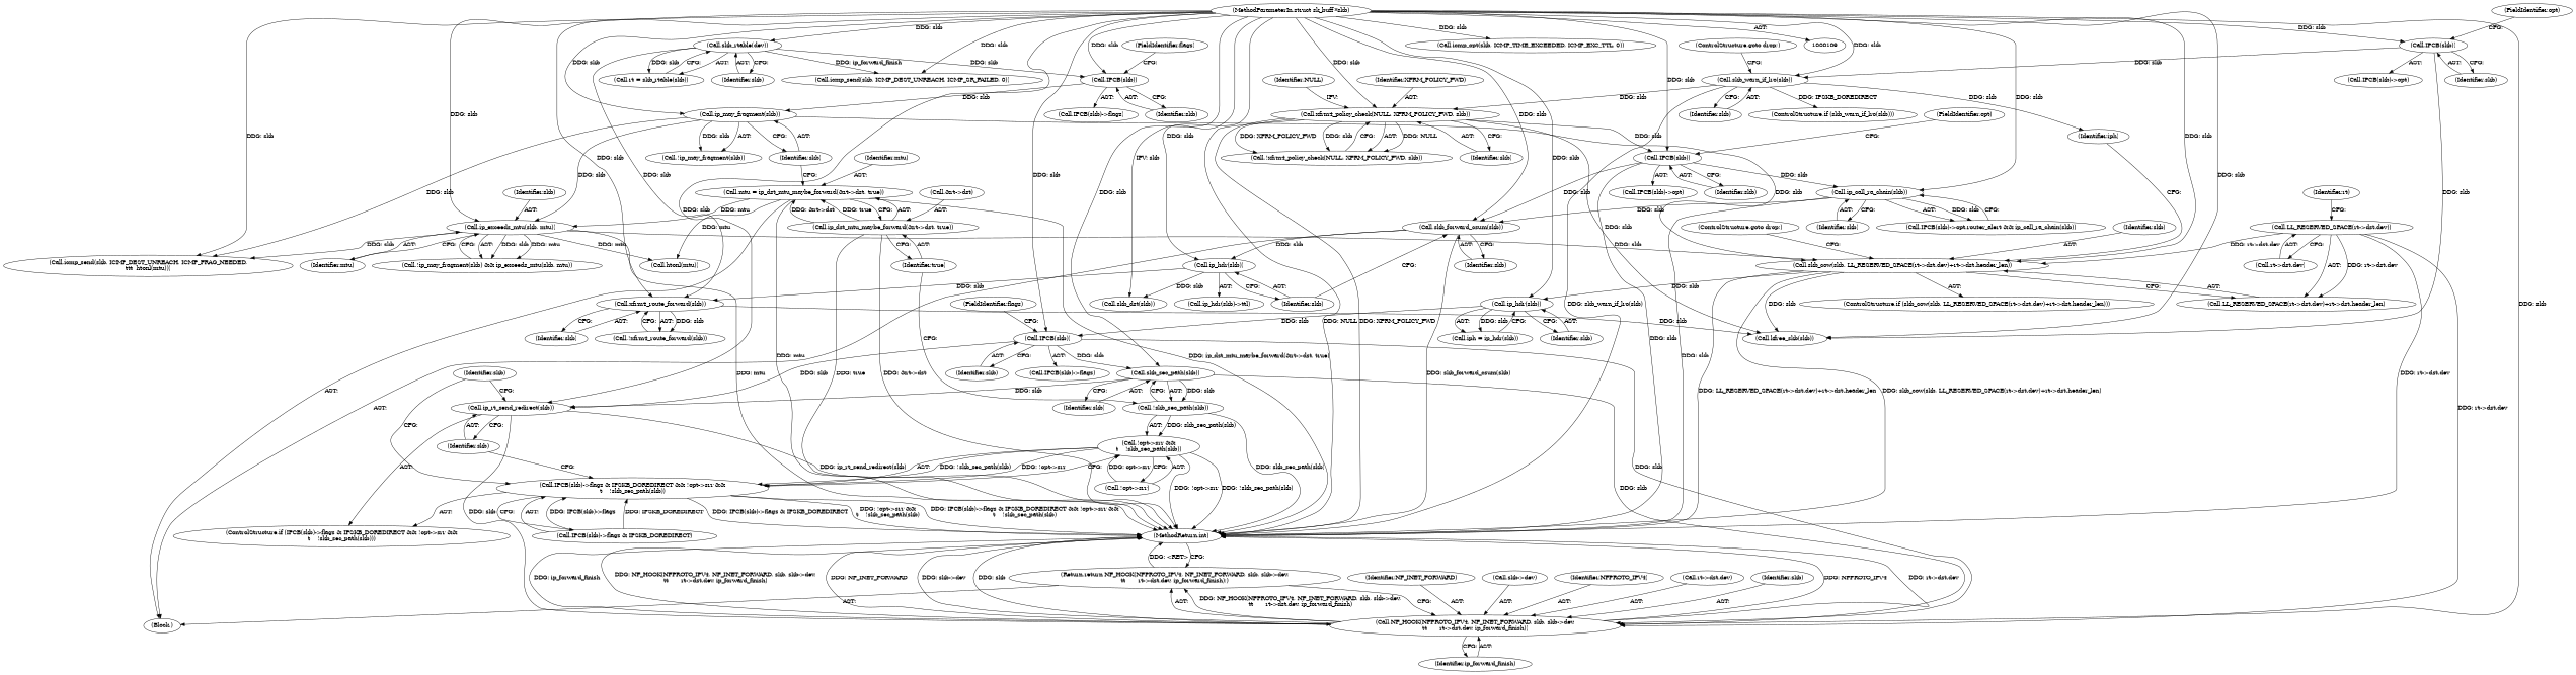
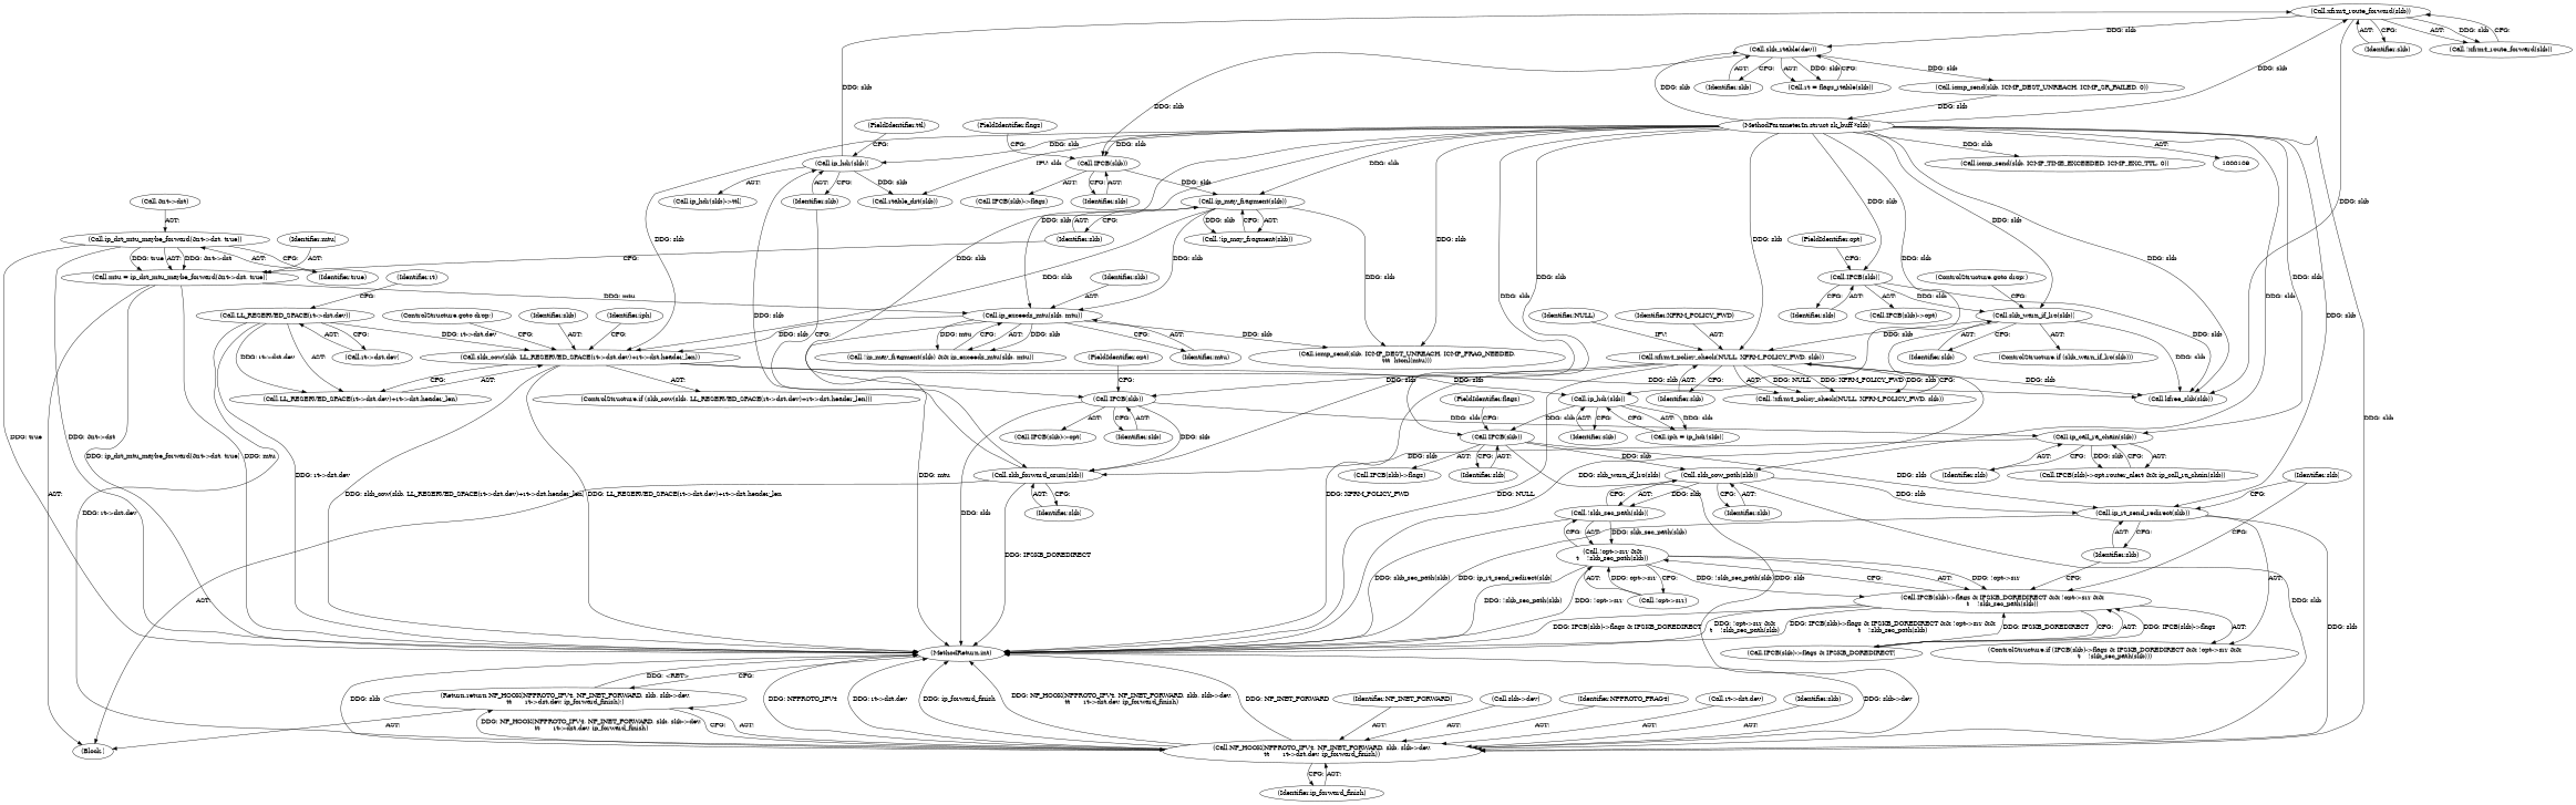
  digraph {
-   n1 [label="(Call,skb_sec_path(skb))"]
+   n1 [label="(Call,skb_cow_path(skb))"]
    n2 [label="(Call,!skb_sec_path(skb))"]
    n3 [label="(Call,ip_rt_send_redirect(skb))"]
    n4 [label="(Call,NF_HOOK(NFPROTO_IPV4, NF_INET_FORWARD, skb, skb->dev,\n\t\t       rt->dst.dev, ip_forward_finish))"]
    n5 [label="(Identifier,skb)"]
    n6 [label="(MethodReturn,int)"]
    n7 [label="(Call,!opt->srr &&\n\t    !skb_sec_path(skb))"]
    n8 [label="(ControlStructure,if (IPCB(skb)->flags & IPSKB_DOREDIRECT && !opt->srr &&\n\t    !skb_sec_path(skb)))"]
    n9 [label="(Identifier,skb)"]
    n10 [label="(Return,return NF_HOOK(NFPROTO_IPV4, NF_INET_FORWARD, skb, skb->dev,\n\t\t       rt->dst.dev, ip_forward_finish);)"]
    n11 [label="(Identifier,ip_forward_finish)"]
    n12 [label="(Call,IPCB(skb))"]
    n13 [label="(Identifier,skb)"]
    n14 [label="(Call,IPCB(skb)->flags)"]
    n15 [label="(Call,ip_hdr(skb))"]
    n16 [label="(Call,iph = ip_hdr(skb))"]
    n17 [label="(Identifier,skb)"]
    n18 [label="(Call,skb_cow(skb, LL_RESERVED_SPACE(rt->dst.dev)+rt->dst.header_len))"]
    n19 [label="(ControlStructure,if (skb_cow(skb, LL_RESERVED_SPACE(rt->dst.dev)+rt->dst.header_len)))"]
    n20 [label="(Call,kfree_skb(skb))"]
    n21 [label="(Call,LL_RESERVED_SPACE(rt->dst.dev)+rt->dst.header_len)"]
    n22 [label="(Call,ip_exceeds_mtu(skb, mtu))"]
    n23 [label="(Identifier,mtu)"]
-   n24 [label="(Call,htonl(mtu))"]
    n25 [label="(Call,icmp_send(skb, ICMP_DEST_UNREACH, ICMP_FRAG_NEEDED,\n\t\t\t  htonl(mtu)))"]
    n26 [label="(Call,!ip_may_fragment(skb) && ip_exceeds_mtu(skb, mtu))"]
    n27 [label="(Call,ip_may_fragment(skb))"]
    n28 [label="(Call,!ip_may_fragment(skb))"]
    n29 [label="(Identifier,skb)"]
    n30 [label="(Call,mtu = ip_dst_mtu_maybe_forward(&rt->dst, true))"]
    n31 [label="(Call,IPCB(skb))"]
    n32 [label="(Identifier,skb)"]
    n33 [label="(Call,IPCB(skb)->flags)"]
    n34 [label="(Call,skb_rtable(dev))"]
    n35 [label="(Call,icmp_send(skb, ICMP_DEST_UNREACH, ICMP_SR_FAILED, 0))"]
    n36 [label="(Identifier,skb)"]
-   n37 [label="(Call,rt = skb_rtable(skb))"]
+   n37 [label="(Call,rt = flags_rtable(skb))"]
    n38 [label="(Call,xfrm4_route_forward(skb))"]
    n39 [label="(Identifier,skb)"]
    n40 [label="(Call,!xfrm4_route_forward(skb))"]
    n41 [label="(Call,ip_hdr(skb))"]
    n42 [label="(Identifier,skb)"]
-   n43 [label="(Call,skb_dst(skb))"]
+   n43 [label="(Call,rtable_dst(skb))"]
    n44 [label="(Call,ip_hdr(skb)->ttl)"]
    n45 [label="(Call,skb_forward_csum(skb))"]
    n46 [label="(Identifier,skb)"]
    n47 [label="(Block,)"]
    n48 [label="(Call,ip_call_ra_chain(skb))"]
    n49 [label="(Call,IPCB(skb)->opt.router_alert && ip_call_ra_chain(skb))"]
    n50 [label="(Identifier,skb)"]
    n51 [label="(Call,IPCB(skb))"]
    n52 [label="(Call,IPCB(skb)->opt)"]
    n53 [label="(Identifier,skb)"]
    n54 [label="(Call,xfrm4_policy_check(NULL, XFRM_POLICY_FWD, skb))"]
    n55 [label="(Identifier,skb)"]
    n56 [label="(Call,!xfrm4_policy_check(NULL, XFRM_POLICY_FWD, skb))"]
    n57 [label="(Call,skb_warn_if_lro(skb))"]
    n58 [label="(Identifier,skb)"]
    n59 [label="(ControlStructure,if (skb_warn_if_lro(skb)))"]
    n60 [label="(Call,IPCB(skb))"]
    n61 [label="(Call,IPCB(skb)->opt)"]
    n62 [label="(Identifier,skb)"]
    n63 [label="(MethodParameterIn,struct sk_buff *skb)"]
-   n64 [label="(Call,icmp_opt(skb, ICMP_TIME_EXCEEDED, ICMP_EXC_TTL, 0))"]
+   n64 [label="(Call,icmp_send(skb, ICMP_TIME_EXCEEDED, ICMP_EXC_TTL, 0))"]
    1000109
    n66 [label="(Call,ip_dst_mtu_maybe_forward(&rt->dst, true))"]
    n67 [label="(Identifier,true)"]
    n68 [label="(Call,LL_RESERVED_SPACE(rt->dst.dev))"]
    n69 [label="(Call,rt->dst.dev)"]
    n70 [label="(Call,IPCB(skb)->flags & IPSKB_DOREDIRECT && !opt->srr &&\n\t    !skb_sec_path(skb))"]
    n71 [label="(Call,!opt->srr)"]
    n72 [label="(Call,IPCB(skb)->flags & IPSKB_DOREDIRECT)"]
+   n73 [label="(FieldIdentifier,ttl)"]
    n74 [label="(Identifier,skb)"]
    n75 [label="(Identifier,NF_INET_FORWARD)"]
    n76 [label="(Call,skb->dev)"]
    n77 [label="(Identifier,rt)"]
    n78 [label="(Identifier,XFRM_POLICY_FWD)"]
-   n79 [label="(Identifier,NFPROTO_IPV4)"]
+   n79 [label="(Identifier,NFPROTO_FRAG4)"]
    n80 [label="(ControlStructure,goto drop;)"]
    n81 [label="(Call,rt->dst.dev)"]
    n82 [label="(Identifier,skb)"]
    n83 [label="(FieldIdentifier,opt)"]
    n84 [label="(FieldIdentifier,flags)"]
    n85 [label="(FieldIdentifier,opt)"]
    n86 [label="(Call,&rt->dst)"]
    n87 [label="(Identifier,NULL)"]
    n88 [label="(Identifier,skb)"]
    n89 [label="(FieldIdentifier,flags)"]
    n90 [label="(Identifier,iph)"]
    n91 [label="(Identifier,mtu)"]
    n92 [label="(Identifier,skb)"]
    n93 [label="(ControlStructure,goto drop;)"]
    n1 -> n2 [label="AST: "]
    n1 -> n2 [label="DDG: skb"]
    n1 -> n3 [label="DDG: skb"]
    n1 -> n4 [label="DDG: skb"]
    n1 -> n5 [label="CFG: "]
    n2 -> n1 [label="CFG: "]
    n2 -> n6 [label="DDG: skb_sec_path(skb)"]
    n2 -> n7 [label="AST: "]
    n2 -> n7 [label="DDG: skb_sec_path(skb)"]
    n3 -> n4 [label="DDG: skb"]
    n3 -> n6 [label="DDG: ip_rt_send_redirect(skb)"]
    n3 -> n8 [label="AST: "]
    n3 -> n9 [label="CFG: "]
    n4 -> n6 [label="DDG: NFPROTO_IPV4"]
    n4 -> n6 [label="DDG: rt->dst.dev"]
    n4 -> n6 [label="DDG: ip_forward_finish"]
    n4 -> n6 [label="DDG: NF_HOOK(NFPROTO_IPV4, NF_INET_FORWARD, skb, skb->dev,\n\t\t       rt->dst.dev, ip_forward_finish)"]
    n4 -> n6 [label="DDG: NF_INET_FORWARD"]
    n4 -> n6 [label="DDG: skb->dev"]
    n4 -> n6 [label="DDG: skb"]
    n4 -> n10 [label="AST: "]
    n4 -> n10 [label="DDG: NF_HOOK(NFPROTO_IPV4, NF_INET_FORWARD, skb, skb->dev,\n\t\t       rt->dst.dev, ip_forward_finish)"]
    n4 -> n11 [label="CFG: "]
    n5 -> n1 [label="AST: "]
    n6 -> n10 [label="CFG: "]
-   n67 -> n2 [label="CFG: "]
+   n7 -> n2 [label="CFG: "]
    n7 -> n6 [label="DDG: !skb_sec_path(skb)"]
    n7 -> n6 [label="DDG: !opt->srr"]
    n7 -> n70 [label="AST: "]
    n7 -> n70 [label="DDG: !opt->srr"]
    n7 -> n70 [label="DDG: !skb_sec_path(skb)"]
    n7 -> n71 [label="CFG: "]
    n9 -> n3 [label="AST: "]
    n9 -> n70 [label="CFG: "]
    n10 -> n4 [label="CFG: "]
    n10 -> n6 [label="DDG: <RET>"]
    n10 -> n47 [label="AST: "]
    n11 -> n4 [label="AST: "]
    n12 -> n1 [label="DDG: skb"]
    n12 -> n3 [label="DDG: skb"]
    n12 -> n4 [label="DDG: skb"]
    n12 -> n13 [label="CFG: "]
    n12 -> n14 [label="AST: "]
    n13 -> n12 [label="AST: "]
    n15 -> n12 [label="DDG: skb"]
    n15 -> n16 [label="AST: "]
    n15 -> n16 [label="DDG: skb"]
    n15 -> n17 [label="CFG: "]
    n16 -> n15 [label="CFG: "]
    n17 -> n15 [label="AST: "]
    n18 -> n6 [label="DDG: LL_RESERVED_SPACE(rt->dst.dev)+rt->dst.header_len"]
    n18 -> n6 [label="DDG: skb_cow(skb, LL_RESERVED_SPACE(rt->dst.dev)+rt->dst.header_len)"]
    n18 -> n15 [label="DDG: skb"]
    n18 -> n19 [label="AST: "]
    n18 -> n20 [label="DDG: skb"]
    n18 -> n21 [label="CFG: "]
    n21 -> n18 [label="AST: "]
    n22 -> n6 [label="DDG: mtu"]
    n22 -> n18 [label="DDG: skb"]
    n22 -> n23 [label="CFG: "]
-   n22 -> n24 [label="DDG: mtu"]
    n22 -> n25 [label="DDG: skb"]
    n22 -> n26 [label="AST: "]
    n22 -> n26 [label="DDG: skb"]
    n22 -> n26 [label="DDG: mtu"]
    n23 -> n22 [label="AST: "]
    n26 -> n22 [label="CFG: "]
    n27 -> n18 [label="DDG: skb"]
    n27 -> n22 [label="DDG: skb"]
    n27 -> n25 [label="DDG: skb"]
    n27 -> n28 [label="AST: "]
    n27 -> n28 [label="DDG: skb"]
    n27 -> n29 [label="CFG: "]
+   n28 -> n27 [label="CFG: "]
    n29 -> n27 [label="AST: "]
    n29 -> n30 [label="CFG: "]
    n30 -> n6 [label="DDG: mtu"]
    n30 -> n6 [label="DDG: ip_dst_mtu_maybe_forward(&rt->dst, true)"]
    n30 -> n22 [label="DDG: mtu"]
-   n30 -> n24 [label="DDG: mtu"]
    n30 -> n47 [label="AST: "]
-   n30 -> n66 [label="CFG: "]
    n31 -> n27 [label="DDG: skb"]
    n31 -> n32 [label="CFG: "]
    n31 -> n33 [label="AST: "]
    n32 -> n31 [label="AST: "]
    n34 -> n31 [label="DDG: skb"]
-   n34 -> n35 [label="DDG: ip_forward_finish"]
+   n34 -> n35 [label="DDG: skb"]
    n34 -> n36 [label="CFG: "]
    n34 -> n37 [label="AST: "]
    n34 -> n37 [label="DDG: skb"]
    n36 -> n34 [label="AST: "]
    n37 -> n34 [label="CFG: "]
    n38 -> n20 [label="DDG: skb"]
-   n34 -> n38 [label="DDG: skb"]
+   n38 -> n34 [label="DDG: skb"]
    n38 -> n39 [label="CFG: "]
    n38 -> n40 [label="AST: "]
    n38 -> n40 [label="DDG: skb"]
    n39 -> n38 [label="AST: "]
    n40 -> n38 [label="CFG: "]
    n41 -> n38 [label="DDG: skb"]
    n41 -> n42 [label="CFG: "]
    n41 -> n43 [label="DDG: skb"]
    n41 -> n44 [label="AST: "]
    n42 -> n41 [label="AST: "]
    n42 -> n45 [label="CFG: "]
-   n45 -> n6 [label="DDG: skb_forward_csum(skb)"]
+   n45 -> n6 [label="DDG: IPSKB_DOREDIRECT"]
    n45 -> n41 [label="DDG: skb"]
    n45 -> n46 [label="CFG: "]
    n45 -> n47 [label="AST: "]
    n46 -> n45 [label="AST: "]
-   n48 -> n6 [label="DDG: skb"]
    n48 -> n45 [label="DDG: skb"]
    n48 -> n49 [label="AST: "]
    n48 -> n49 [label="DDG: skb"]
    n48 -> n50 [label="CFG: "]
    n49 -> n48 [label="CFG: "]
    n50 -> n48 [label="AST: "]
    n51 -> n6 [label="DDG: skb"]
    n51 -> n45 [label="DDG: skb"]
    n51 -> n48 [label="DDG: skb"]
    n51 -> n52 [label="AST: "]
    n51 -> n53 [label="CFG: "]
    n53 -> n51 [label="AST: "]
    n54 -> n6 [label="DDG: XFRM_POLICY_FWD"]
    n54 -> n6 [label="DDG: NULL"]
    n54 -> n20 [label="DDG: skb"]
    n54 -> n51 [label="DDG: skb"]
    n54 -> n55 [label="CFG: "]
    n54 -> n56 [label="AST: "]
    n54 -> n56 [label="DDG: NULL"]
    n54 -> n56 [label="DDG: XFRM_POLICY_FWD"]
    n54 -> n56 [label="DDG: skb"]
    n55 -> n54 [label="AST: "]
    n56 -> n54 [label="CFG: "]
    n57 -> n6 [label="DDG: skb_warn_if_lro(skb)"]
-   n57 -> n90 [label="DDG: skb"]
+   n57 -> n20 [label="DDG: skb"]
    n57 -> n54 [label="DDG: skb"]
    n57 -> n58 [label="CFG: "]
-   n57 -> n59 [label="DDG: IPSKB_DOREDIRECT"]
+   n57 -> n59 [label="AST: "]
    n58 -> n57 [label="AST: "]
    n60 -> n20 [label="DDG: skb"]
    n60 -> n57 [label="DDG: skb"]
    n60 -> n61 [label="AST: "]
    n60 -> n62 [label="CFG: "]
    n62 -> n60 [label="AST: "]
    n63 -> n1 [label="DDG: skb"]
    n63 -> n3 [label="DDG: skb"]
    n63 -> n4 [label="DDG: skb"]
    n63 -> n12 [label="DDG: skb"]
    n63 -> n15 [label="DDG: skb"]
    n63 -> n18 [label="DDG: skb"]
    n63 -> n20 [label="DDG: skb"]
    n63 -> n22 [label="DDG: skb"]
    n63 -> n25 [label="DDG: skb"]
    n63 -> n27 [label="DDG: skb"]
    n63 -> n31 [label="DDG: skb"]
    n63 -> n34 [label="DDG: skb"]
-   n63 -> n35 [label="DDG: skb"]
+   n35 -> n63 [label="DDG: skb"]
    n63 -> n38 [label="DDG: skb"]
    n63 -> n41 [label="DDG: skb"]
    n63 -> n43 [label="IPV: skb"]
    n63 -> n45 [label="DDG: skb"]
    n63 -> n48 [label="DDG: skb"]
    n63 -> n51 [label="DDG: skb"]
    n63 -> n54 [label="DDG: skb"]
    n63 -> n57 [label="DDG: skb"]
    n63 -> n60 [label="DDG: skb"]
    n63 -> n64 [label="DDG: skb"]
    n63 -> 1000109 [label="AST: "]
    n66 -> n6 [label="DDG: true"]
    n66 -> n6 [label="DDG: &rt->dst"]
    n66 -> n30 [label="AST: "]
    n66 -> n30 [label="DDG: &rt->dst"]
    n66 -> n30 [label="DDG: true"]
    n66 -> n67 [label="CFG: "]
    n67 -> n66 [label="AST: "]
    n68 -> n4 [label="DDG: rt->dst.dev"]
    n68 -> n6 [label="DDG: rt->dst.dev"]
    n68 -> n18 [label="DDG: rt->dst.dev"]
    n68 -> n21 [label="AST: "]
    n68 -> n21 [label="DDG: rt->dst.dev"]
    n68 -> n69 [label="CFG: "]
    n69 -> n68 [label="AST: "]
    n70 -> n6 [label="DDG: IPCB(skb)->flags & IPSKB_DOREDIRECT && !opt->srr &&\n\t    !skb_sec_path(skb)"]
    n70 -> n6 [label="DDG: IPCB(skb)->flags & IPSKB_DOREDIRECT"]
    n70 -> n6 [label="DDG: !opt->srr &&\n\t    !skb_sec_path(skb)"]
    n70 -> n7 [label="CFG: "]
    n70 -> n8 [label="AST: "]
    n70 -> n72 [label="CFG: "]
    n71 -> n7 [label="AST: "]
    n71 -> n7 [label="DDG: opt->srr"]
    n72 -> n70 [label="AST: "]
    n72 -> n70 [label="DDG: IPCB(skb)->flags"]
    n72 -> n70 [label="DDG: IPSKB_DOREDIRECT"]
+   n73 -> n41 [label="CFG: "]
    n74 -> n22 [label="AST: "]
    n75 -> n4 [label="AST: "]
    n76 -> n4 [label="AST: "]
    n77 -> n68 [label="CFG: "]
    n78 -> n54 [label="AST: "]
    n79 -> n4 [label="AST: "]
    n80 -> n57 [label="CFG: "]
    n81 -> n4 [label="AST: "]
    n82 -> n4 [label="AST: "]
    n83 -> n60 [label="CFG: "]
    n84 -> n12 [label="CFG: "]
    n85 -> n51 [label="CFG: "]
    n86 -> n66 [label="AST: "]
    n87 -> n54 [label="IPV: "]
    n88 -> n18 [label="AST: "]
    n89 -> n31 [label="CFG: "]
    n90 -> n18 [label="CFG: "]
    n91 -> n30 [label="AST: "]
    n92 -> n3 [label="CFG: "]
    n92 -> n70 [label="CFG: "]
    n93 -> n18 [label="CFG: "]
  }
